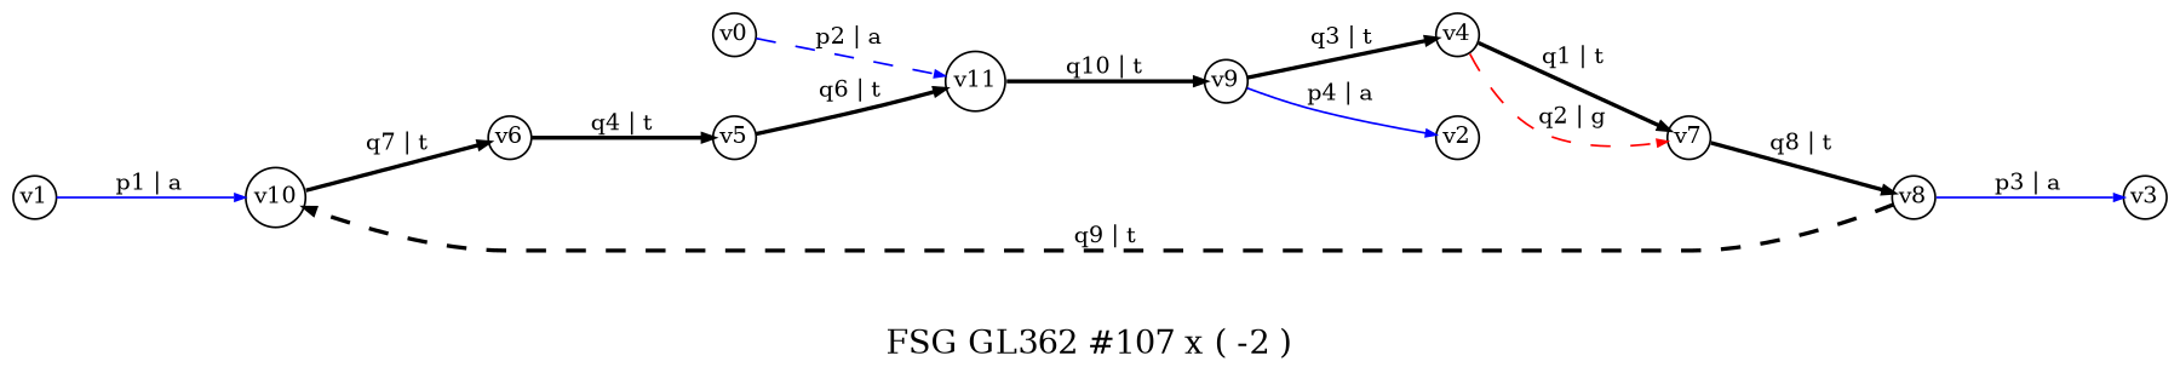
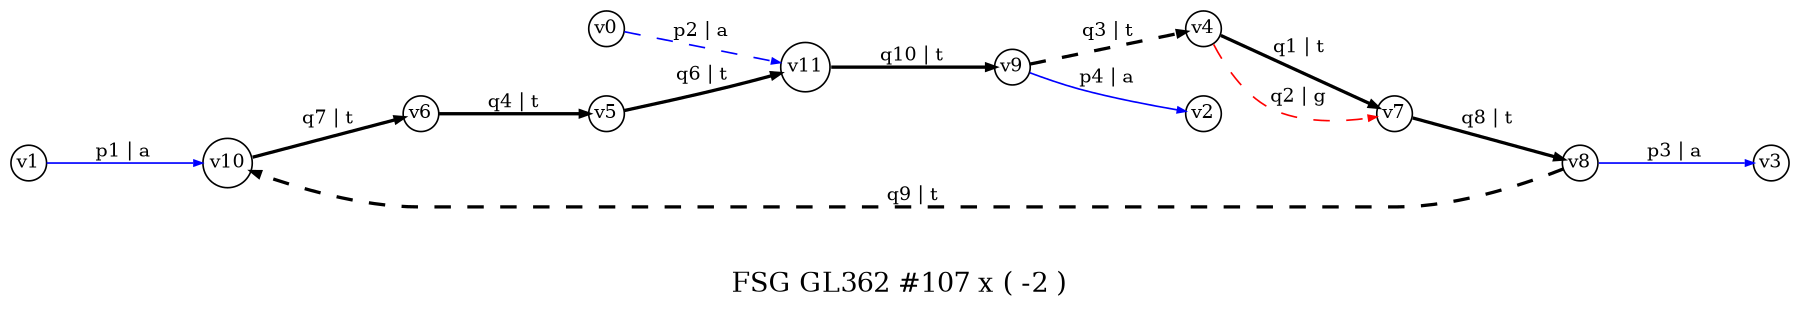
  digraph {
    fontsize=10
    label="FSG GL362 #107 x ( -2 )"
    noverlap=scale
    overall_factor="NumeratorDependentGrouping(362,1,AntiFermionSpinSumSign(1)*AutG(1)^-1*ExternalFermionOrderingSign(1)*InternalFermionLoopSign(-1))+NumeratorDependentGrouping(363,1,AntiFermionSpinSumSign(1)*AutG(1)^-1*ExternalFermionOrderingSign(1)*InternalFermionLoopSign(-1))"
    overall_factor_evaluated=-2
    rankdir=LR
    node [fontsize=7 margin=0 penwidth=0.6 shape=circle]
    edge [arrowsize=0.3 color=black fontsize=7 penwidth=1.2 style=solid]
    v1 [height=0.01]
    v10 [height=0.01]
    v6 [height=0.01]
    v5 [height=0.01]
    v0 [height=0.01]
    v11 [height=0.01]
    v9 [height=0.01]
    v2 [height=0.01]
    v4 [height=0.01]
    v8 [height=0.01]
    v3 [height=0.01]
    v7 [height=0.01]
    v1 -> v10 [color=blue label="p1 | a" penwidth=0.6]
    v10 -> v6 [label="q7 | t"]
    v6 -> v5 [label="q4 | t"]
    v5 -> v11 [label="q6 | t"]
    v0 -> v11 [color=blue label="p2 | a" penwidth=0.6 style=dashed]
    v11 -> v9 [label="q10 | t"]
    v9 -> v2 [color=blue label="p4 | a" penwidth=0.6]
-   v9 -> v4 [label="q3 | t"]
+   v9 -> v4 [label="q3 | t" style=dashed]
    v4 -> v7 [label="q1 | t"]
    v4 -> v7 [color=red label="q2 | g" penwidth=0.6 style=dashed]
    v8 -> v10 [label="q9 | t" style=dashed]
    v8 -> v3 [color=blue label="p3 | a" penwidth=0.6]
    v7 -> v8 [label="q8 | t"]
  }
